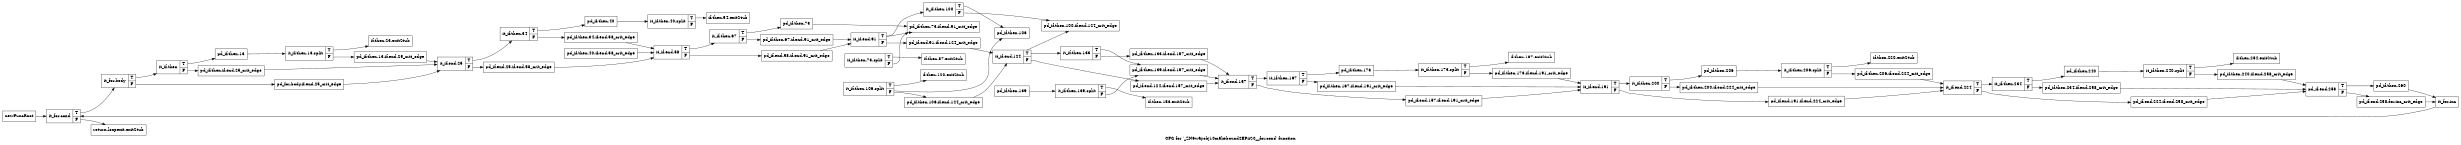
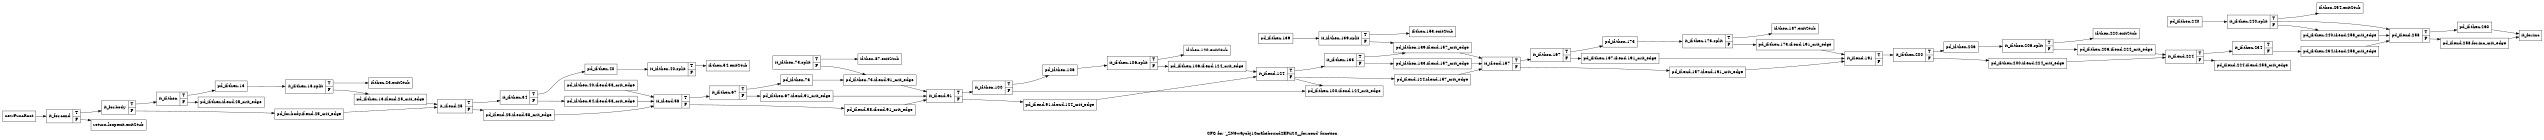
  digraph {
    label="CFG for '_ZN6wayobj10makebound2EPiiS0__for.cond' function"
    rankdir=LR
    node [shape=record]
    n1 [label="{newFuncRoot}"]
    n2 [label="{it_for.cond|{<s0>T|<s1>F}}"]
    n3 [label="{return.loopexit.exitStub}"]
    n4 [label="{it_for.body|{<s0>T|<s1>F}}"]
    n5 [label="{it_if.then|{<s0>T|<s1>F}}"]
    n6 [label="{pd_for.body.if.end.25_crit_edge}"]
    n7 [label="{if.then.23.exitStub}"]
    n8 [label="{if.then.54.exitStub}"]
    n9 [label="{if.then.87.exitStub}"]
    n10 [label="{if.then.120.exitStub}"]
    n11 [label="{if.then.153.exitStub}"]
    n12 [label="{if.then.187.exitStub}"]
    n13 [label="{if.then.220.exitStub}"]
    n14 [label="{if.then.254.exitStub}"]
    n15 [label="{pd_if.then.13}"]
    n16 [label="{pd_if.then.if.end.25_crit_edge}"]
    n17 [label="{it_if.end.25|{<s0>T|<s1>F}}"]
    n18 [label="{it_if.then.13.split|{<s0>T|<s1>F}}"]
    n19 [label="{it_if.then.34|{<s0>T|<s1>F}}"]
    n20 [label="{pd_if.end.25.if.end.58_crit_edge}"]
    n21 [label="{pd_if.then.40}"]
    n22 [label="{pd_if.then.34.if.end.58_crit_edge}"]
    n23 [label="{it_if.end.58|{<s0>T|<s1>F}}"]
    n24 [label="{pd_if.then.13.if.end.25_crit_edge}"]
    n25 [label="{it_if.then.40.split|{<s0>T|<s1>F}}"]
    n26 [label="{it_if.then.67|{<s0>T|<s1>F}}"]
    n27 [label="{pd_if.end.58.if.end.91_crit_edge}"]
    n28 [label="{pd_if.then.73}"]
    n29 [label="{pd_if.then.67.if.end.91_crit_edge}"]
    n30 [label="{it_if.end.91|{<s0>T|<s1>F}}"]
    n31 [label="{pd_if.then.40.if.end.58_crit_edge}"]
    n32 [label="{pd_if.then.73.if.end.91_crit_edge}"]
    n33 [label="{it_if.then.100|{<s0>T|<s1>F}}"]
    n34 [label="{pd_if.end.91.if.end.124_crit_edge}"]
    n35 [label="{pd_if.then.106}"]
    n36 [label="{pd_if.then.100.if.end.124_crit_edge}"]
    n37 [label="{it_if.end.124|{<s0>T|<s1>F}}"]
    n38 [label="{it_if.then.73.split|{<s0>T|<s1>F}}"]
    n39 [label="{it_if.then.106.split|{<s0>T|<s1>F}}"]
    n40 [label="{it_if.then.133|{<s0>T|<s1>F}}"]
    n41 [label="{pd_if.end.124.if.end.157_crit_edge}"]
    n42 [label="{pd_if.then.133.if.end.157_crit_edge}"]
    n43 [label="{pd_if.then.139.if.end.157_crit_edge}"]
    n44 [label="{it_if.end.157|{<s0>T|<s1>F}}"]
    n45 [label="{pd_if.then.106.if.end.124_crit_edge}"]
    n46 [label="{pd_if.then.139}"]
    n47 [label="{it_if.then.139.split|{<s0>T|<s1>F}}"]
    n48 [label="{it_if.then.167|{<s0>T|<s1>F}}"]
    n49 [label="{pd_if.end.157.if.end.191_crit_edge}"]
    n50 [label="{pd_if.then.173}"]
    n51 [label="{pd_if.then.167.if.end.191_crit_edge}"]
    n52 [label="{it_if.end.191|{<s0>T|<s1>F}}"]
    n53 [label="{it_if.then.173.split|{<s0>T|<s1>F}}"]
    n54 [label="{it_if.then.200|{<s0>T|<s1>F}}"]
-   n55 [label="{pd_if.end.191.if.end.224_crit_edge}"]
    n56 [label="{pd_if.then.206}"]
    n57 [label="{pd_if.then.200.if.end.224_crit_edge}"]
    n58 [label="{it_if.end.224|{<s0>T|<s1>F}}"]
    n59 [label="{pd_if.then.173.if.end.191_crit_edge}"]
    n60 [label="{it_if.then.206.split|{<s0>T|<s1>F}}"]
    n61 [label="{it_if.then.234|{<s0>T|<s1>F}}"]
    n62 [label="{pd_if.end.224.if.end.258_crit_edge}"]
    n63 [label="{pd_if.then.240}"]
    n64 [label="{pd_if.then.234.if.end.258_crit_edge}"]
    n65 [label="{pd_if.end.258|{<s0>T|<s1>F}}"]
    n66 [label="{pd_if.then.206.if.end.224_crit_edge}"]
    n67 [label="{it_if.then.240.split|{<s0>T|<s1>F}}"]
    n68 [label="{pd_if.then.260}"]
    n69 [label="{pd_if.end.258.for.inc_crit_edge}"]
    n70 [label="{it_for.inc}"]
    n71 [label="{pd_if.then.240.if.end.258_crit_edge}"]
    n1 -> n2
    n2 -> n3 [tailport=s1]
    n2 -> n4 [tailport=s0]
    n4 -> n5 [tailport=s0]
    n4 -> n6 [tailport=s1]
    n5 -> n15 [tailport=s0]
    n5 -> n16 [tailport=s1]
    n6 -> n17
    n15 -> n18
-   n16 -> n17
    n17 -> n19 [tailport=s0]
    n17 -> n20 [tailport=s1]
    n18 -> n7 [tailport=s0]
    n18 -> n24 [tailport=s1]
    n19 -> n21 [tailport=s0]
    n19 -> n22 [tailport=s1]
    n20 -> n23
    n21 -> n25
    n22 -> n23
    n23 -> n26 [tailport=s0]
    n23 -> n27 [tailport=s1]
    n24 -> n17
    n25 -> n8 [tailport=s0]
    n26 -> n28 [tailport=s0]
    n26 -> n29 [tailport=s1]
    n27 -> n30
    n28 -> n32
    n29 -> n30
    n30 -> n33 [tailport=s0]
    n30 -> n34 [tailport=s1]
    n31 -> n23
-   n30 -> n32
+   n32 -> n30
    n33 -> n35 [tailport=s0]
    n33 -> n36 [tailport=s1]
    n34 -> n37
-   n39 -> n35
+   n35 -> n39
    n37 -> n36
    n37 -> n40 [tailport=s0]
    n37 -> n41 [tailport=s1]
    n38 -> n9 [tailport=s0]
    n38 -> n32 [tailport=s1]
    n39 -> n10 [tailport=s0]
    n39 -> n45 [tailport=s1]
    n40 -> n42 [tailport=s1]
    n40 -> n43 [tailport=s0]
    n41 -> n44
    n42 -> n44
    n43 -> n44
    n44 -> n48 [tailport=s0]
    n44 -> n49 [tailport=s1]
    n45 -> n37
    n46 -> n47
    n47 -> n11 [tailport=s0]
    n47 -> n43 [tailport=s1]
    n48 -> n50 [tailport=s0]
    n48 -> n51 [tailport=s1]
    n49 -> n52
    n50 -> n53
    n51 -> n52
    n52 -> n54 [tailport=s0]
-   n52 -> n55 [tailport=s1]
    n53 -> n12 [tailport=s0]
    n53 -> n59 [tailport=s1]
    n54 -> n56 [tailport=s0]
    n54 -> n57 [tailport=s1]
-   n55 -> n58
    n56 -> n60
    n57 -> n58
    n58 -> n61 [tailport=s0]
    n58 -> n62 [tailport=s1]
    n59 -> n52
    n60 -> n13 [tailport=s0]
    n60 -> n66 [tailport=s1]
-   n61 -> n63 [tailport=s0]
    n61 -> n64 [tailport=s1]
-   n62 -> n65
+   n67 -> n65
    n63 -> n67
    n64 -> n65
    n65 -> n68 [tailport=s0]
    n65 -> n69 [tailport=s1]
    n66 -> n58
    n67 -> n14 [tailport=s0]
    n67 -> n71 [tailport=s1]
    n68 -> n70
    n69 -> n70
-   n70 -> n2
    n71 -> n65
  }
